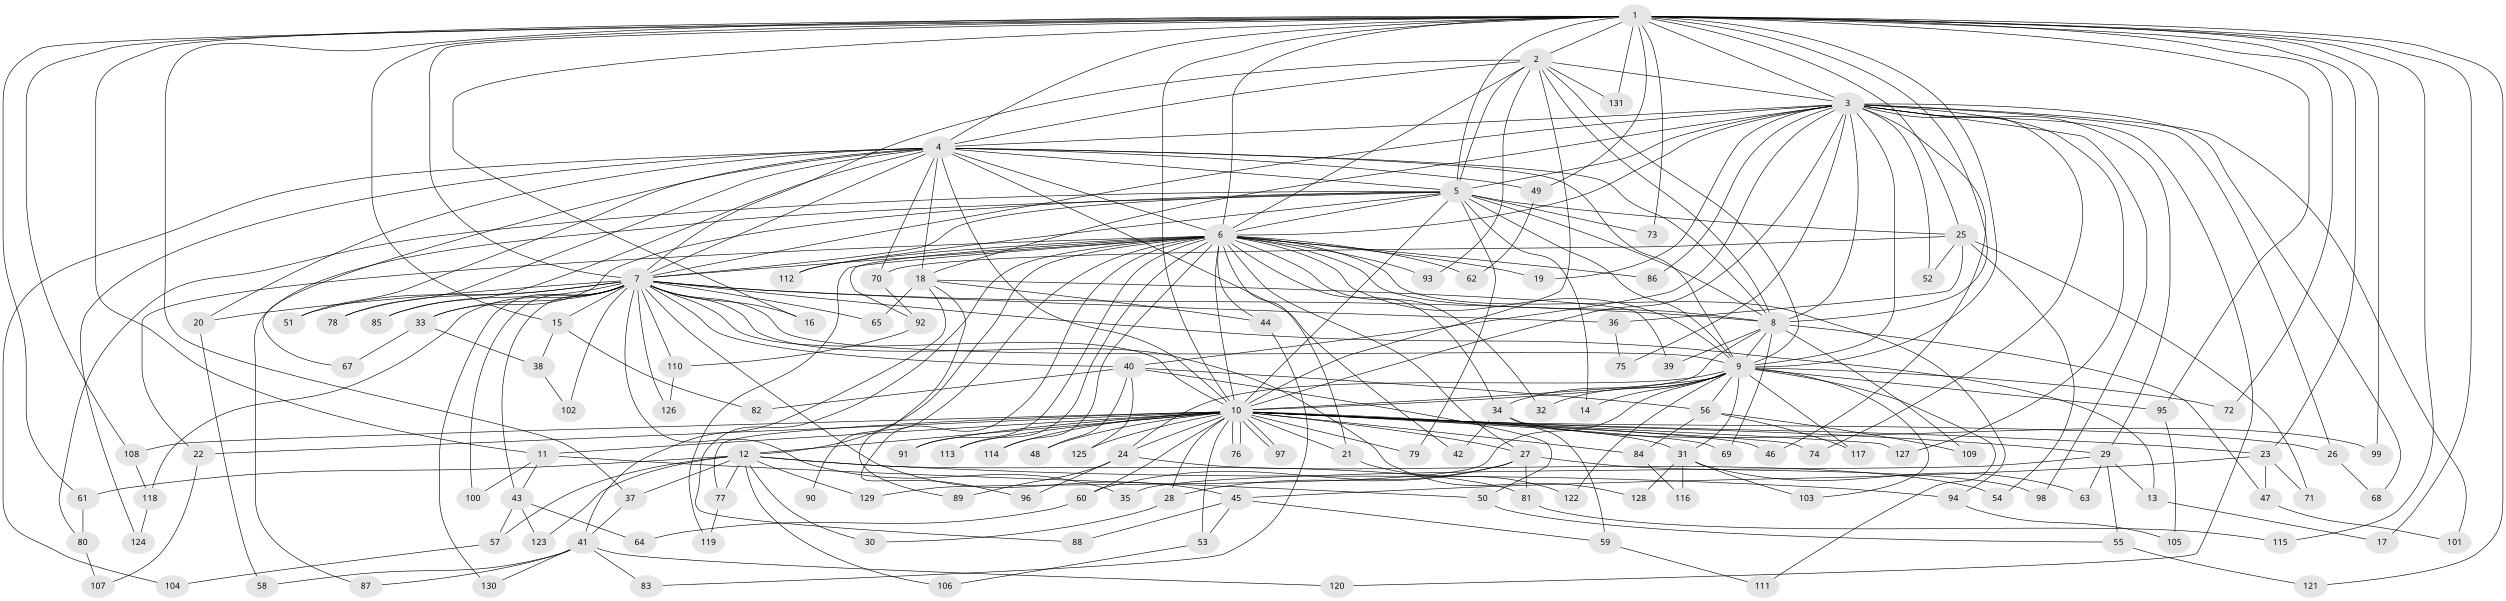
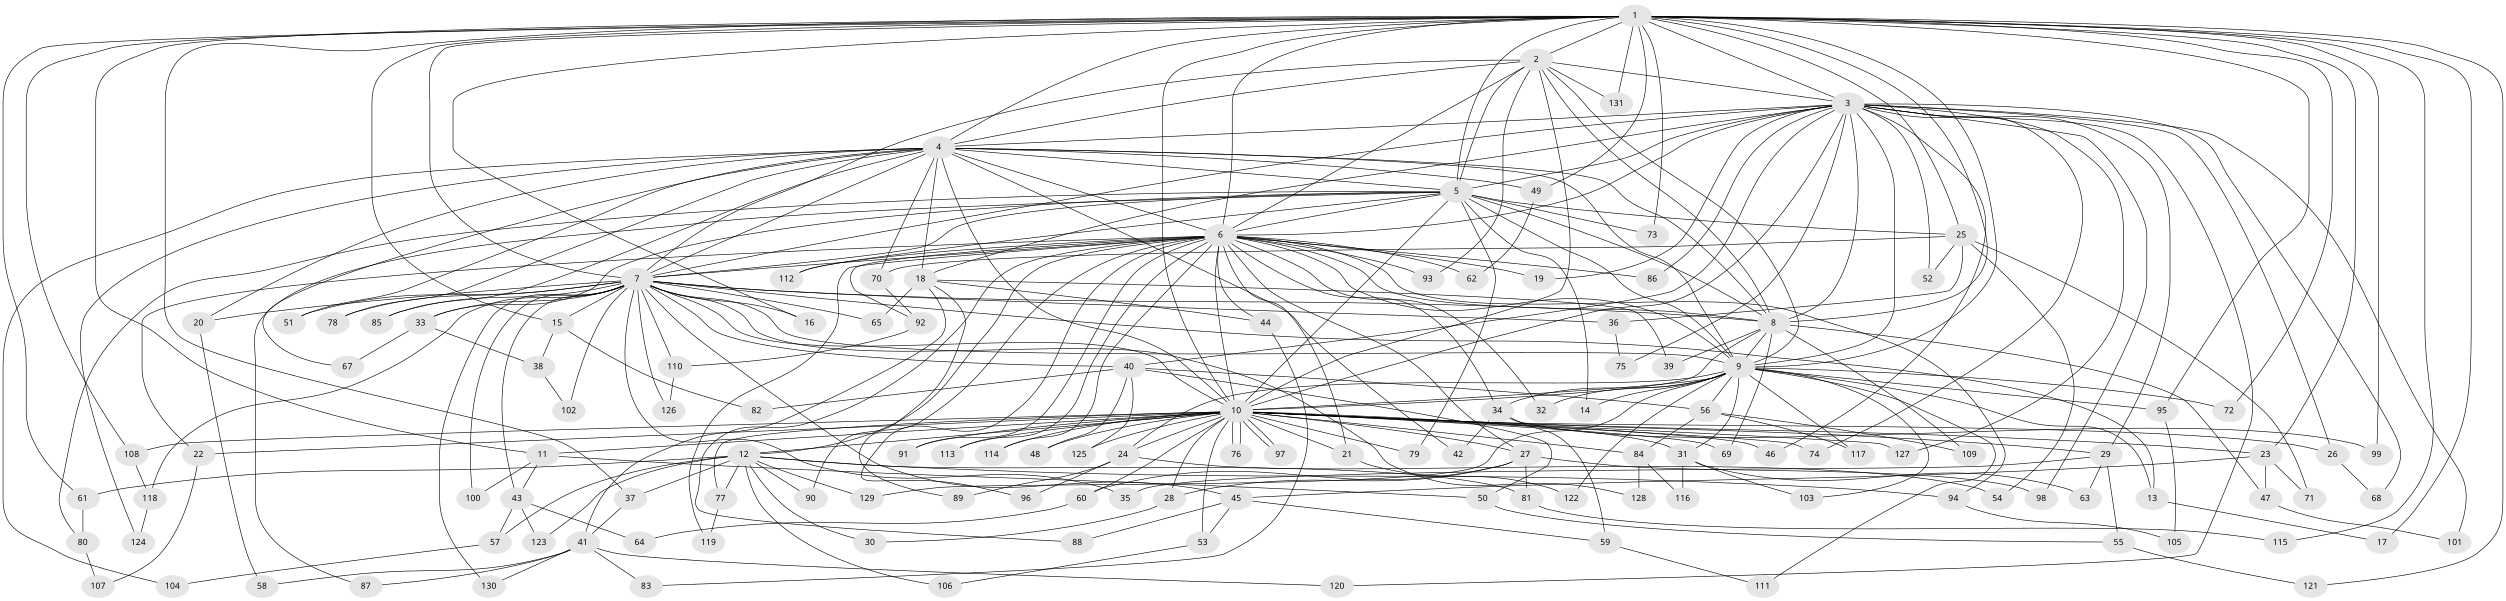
  graph {
    fontname="Noto Sans"
    node [color=gray90 fontname="Noto Sans" style=filled]
    edge [fontname="Noto Sans"]
    1
    2
    3
    4
    5
    6
    7
    8
    9
    10
    11
    15
    16
    17
    23
    25
    37
    49
    61
    72
    73
    95
    99
    108
    115
    121
    131
    93
    18
    19
    26
    29
    40
    46
    52
    68
    74
    75
    86
    98
    101
    120
    127
    20
    42
    51
    67
    70
    78
    85
    104
    124
    14
    33
    79
    80
    87
    112
    12
    21
    22
    27
    32
    34
    44
    62
    88
    89
    91
    92
    94
    96
    113
    114
    119
    13
    35
    36
    43
    45
    65
    100
    102
    110
    118
    126
    128
    130
    39
    47
    69
    109
    56
    24
    31
    103
    111
    117
    122
    129
    28
    48
    53
    60
    76
    77
    84
    97
    125
    50
    38
    82
    71
    54
    41
    105
    90
    55
    63
    58
    107
    30
    57
    81
    106
    123
    59
    83
    64
    116
    1 -- 2
    1 -- 3
    1 -- 4
    1 -- 5
    1 -- 6
    1 -- 7
    1 -- 8
    1 -- 9
    1 -- 10
    1 -- 11
    1 -- 15
    1 -- 16
    1 -- 17
    1 -- 23
    1 -- 25
    1 -- 37
    1 -- 49
    1 -- 61
    1 -- 72
    1 -- 73
    1 -- 95
    1 -- 99
    1 -- 108
    1 -- 115
    1 -- 121
    1 -- 131
    2 -- 3
    2 -- 4
    2 -- 5
    2 -- 6
    2 -- 7
    2 -- 8
    2 -- 9
    2 -- 10
    2 -- 131
    2 -- 93
    3 -- 4
    3 -- 5
    3 -- 6
    3 -- 7
    3 -- 8
    3 -- 9
    3 -- 10
    3 -- 18
    3 -- 19
    3 -- 26
    3 -- 29
    3 -- 40
    3 -- 46
    3 -- 52
    3 -- 68
    3 -- 74
    3 -- 75
    3 -- 86
    3 -- 98
    3 -- 101
    3 -- 120
    3 -- 127
    4 -- 5
    4 -- 6
    4 -- 7
    4 -- 8
    4 -- 9
    4 -- 10
    4 -- 49
    4 -- 18
    4 -- 20
    4 -- 42
    4 -- 51
    4 -- 67
    4 -- 70
    4 -- 78
    4 -- 85
    4 -- 104
    4 -- 124
    5 -- 6
    5 -- 7
    5 -- 8
    5 -- 9
    5 -- 10
    5 -- 25
    5 -- 73
    5 -- 14
    5 -- 33
    5 -- 79
    5 -- 80
    5 -- 87
    5 -- 112
    6 -- 7
    6 -- 8
    6 -- 9
    6 -- 10
    6 -- 93
    6 -- 19
    6 -- 86
    6 -- 112
    6 -- 12
    6 -- 21
    6 -- 22
    6 -- 27
    6 -- 32
    6 -- 34
    6 -- 44
    6 -- 62
    6 -- 88
    6 -- 89
    6 -- 91
    6 -- 92
    6 -- 94
    6 -- 96
    6 -- 113
    6 -- 114
    6 -- 119
    7 -- 8
    7 -- 9
    7 -- 10
    7 -- 15
    7 -- 16
    7 -- 40
    7 -- 20
    7 -- 51
    7 -- 78
    7 -- 85
    7 -- 33
    7 -- 13
    7 -- 35
    7 -- 36
    7 -- 43
    7 -- 45
    7 -- 65
    7 -- 100
    7 -- 102
    7 -- 110
    7 -- 118
    7 -- 126
    7 -- 128
    7 -- 130
    8 -- 9
    8 -- 10
    8 -- 39
    8 -- 47
    8 -- 69
    8 -- 109
    9 -- 10
    9 -- 72
    9 -- 95
    9 -- 14
    9 -- 32
    9 -- 34
-   29 -- 13
+   9 -- 13
    9 -- 56
    9 -- 24
    9 -- 31
    9 -- 103
    9 -- 111
    9 -- 117
    9 -- 122
    9 -- 129
    10 -- 11
    10 -- 23
    10 -- 108
    10 -- 26
    10 -- 29
    10 -- 46
    10 -- 74
    10 -- 127
    10 -- 79
    10 -- 12
    10 -- 21
    10 -- 22
    10 -- 27
    10 -- 91
    10 -- 113
    10 -- 114
    10 -- 69
    10 -- 24
    10 -- 31
    10 -- 28
    10 -- 48
    10 -- 53
    10 -- 60
    10 -- 76
    10 -- 76
    10 -- 77
    10 -- 84
    10 -- 97
    10 -- 97
    10 -- 125
    11 -- 43
    11 -- 100
    11 -- 50
    15 -- 38
    15 -- 82
    23 -- 45
    23 -- 47
    23 -- 71
    25 -- 52
    25 -- 70
    25 -- 36
    25 -- 71
    25 -- 54
    37 -- 41
    49 -- 62
    61 -- 80
    95 -- 105
    108 -- 118
    18 -- 44
    18 -- 65
    18 -- 39
    18 -- 41
    18 -- 90
    26 -- 68
    29 -- 35
    29 -- 55
    29 -- 63
    40 -- 56
    40 -- 48
    40 -- 125
    40 -- 50
    40 -- 82
    20 -- 58
    70 -- 92
    33 -- 67
    33 -- 38
    80 -- 107
    12 -- 37
    12 -- 61
    12 -- 94
    12 -- 129
    12 -- 77
+   12 -- 90
    12 -- 30
    12 -- 57
    12 -- 81
    12 -- 106
    12 -- 123
    21 -- 122
    22 -- 107
    27 -- 98
    27 -- 28
    27 -- 60
    27 -- 81
    34 -- 99
    34 -- 42
    34 -- 59
    44 -- 83
    92 -- 110
    94 -- 105
    13 -- 17
    36 -- 75
    43 -- 57
    43 -- 123
    43 -- 64
    45 -- 88
    45 -- 53
    45 -- 59
    110 -- 126
    118 -- 124
    47 -- 101
    56 -- 109
    56 -- 117
    56 -- 84
    24 -- 89
    24 -- 96
    24 -- 54
-   31 -- 128
+   84 -- 128
    31 -- 103
    31 -- 63
    31 -- 116
    28 -- 30
    53 -- 106
    60 -- 64
    77 -- 119
    84 -- 116
    50 -- 55
    38 -- 102
    41 -- 120
    41 -- 87
    41 -- 130
    41 -- 58
    41 -- 83
    55 -- 121
    57 -- 104
    81 -- 115
    59 -- 111
  }
